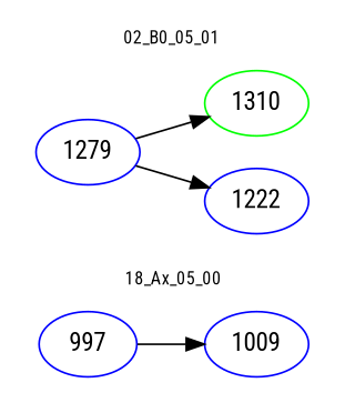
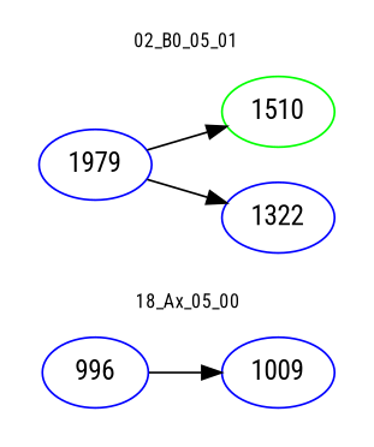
  digraph {
    fontname="Roboto Condensed"
    rankdir=LR
    node [color=blue fontname="Roboto Condensed"]
    edge [color=black fontname="Roboto Condensed"]
-   n1 [label=997]
+   n1 [label=996]
    n2 [label=1009]
-   n3 [label=1279]
-   n4 [label=1222]
-   n5 [color=green label=1310]
+   n3 [label=1979]
+   n4 [label=1322]
+   n5 [color=green label=1510]
    subgraph cluster_1 {
      color=white
      fontsize=10
      label="18_Ax_05_00"
      n1
      n2
    }
    subgraph cluster_2 {
      color=white
      fontsize=10
      label="02_B0_05_01"
      n3
      n4
      n5
    }
    n1 -> n2
    n3 -> n4
    n3 -> n5
  }
